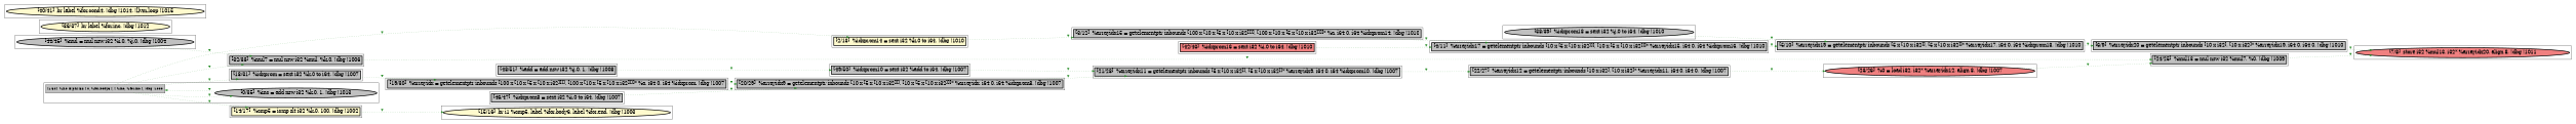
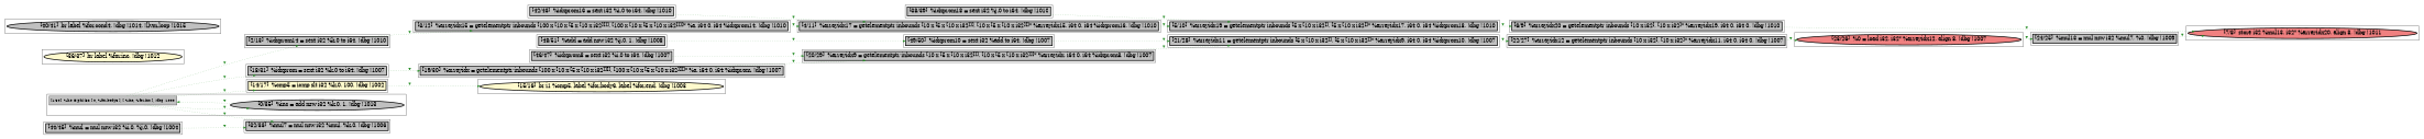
  digraph {
    rankdir=LR
    node [fillcolor=grey fontsize=20 penwidth=3.0 shape=rectangle style=filled]
    edge [color=forestgreen fontcolor=forestgreen style=dotted]
    n1 [label="[22/27]  %arrayidx12 = getelementptr inbounds [10 x i32], [10 x i32]* %arrayidx11, i64 0, i64 0, !dbg !1007"]
    n2 [label="[18/31]  %idxprom = sext i32 %k.0 to i64, !dbg !1007"]
    n3 [label="[32/33]  %mul7 = mul nsw i32 %mul, %k.0, !dbg !1006"]
    n4 [fillcolor=lemonchiffon label="[36/37]  br label %for.inc, !dbg !1012" shape=ellipse]
    n5 [fillcolor=lightcoral label="[23/26]  %0 = load i32, i32* %arrayidx12, align 8, !dbg !1007" shape=ellipse]
-   n6 [label="[38/39]  %idxprom18 = sext i32 %j.0 to i64, !dbg !1010" shape=ellipse]
+   n6 [label="[38/39]  %idxprom18 = sext i32 %j.0 to i64, !dbg !1010"]
    n7 [label="[6/9]  %arrayidx20 = getelementptr inbounds [10 x i32], [10 x i32]* %arrayidx19, i64 0, i64 0, !dbg !1010"]
-   n8 [fillcolor=lemonchiffon label="[2/13]  %idxprom14 = sext i32 %k.0 to i64, !dbg !1010"]
+   n8 [label="[2/13]  %idxprom14 = sext i32 %k.0 to i64, !dbg !1010"]
    n9 [label="[3/12]  %arrayidx15 = getelementptr inbounds [100 x [10 x [5 x [10 x i32]]]], [100 x [10 x [5 x [10 x i32]]]]* %a, i64 0, i64 %idxprom14, !dbg !1010"]
    n10 [label="[5/10]  %arrayidx19 = getelementptr inbounds [5 x [10 x i32]], [5 x [10 x i32]]* %arrayidx17, i64 0, i64 %idxprom18, !dbg !1010"]
    n11 [label="[4/11]  %arrayidx17 = getelementptr inbounds [10 x [5 x [10 x i32]]], [10 x [5 x [10 x i32]]]* %arrayidx15, i64 0, i64 %idxprom16, !dbg !1010"]
    n12 [fillcolor=lemonchiffon label="[15/16]  br i1 %cmp5, label %for.body6, label %for.end, !dbg !1003" shape=ellipse]
    n13 [fillcolor=lightcoral label="[7/8]  store i32 %mul13, i32* %arrayidx20, align 8, !dbg !1011" shape=ellipse]
    n14 [label="[24/25]  %mul13 = mul nsw i32 %mul7, %0, !dbg !1009"]
    n15 [label="[19/30]  %arrayidx = getelementptr inbounds [100 x [10 x [5 x [10 x i32]]]], [100 x [10 x [5 x [10 x i32]]]]* %a, i64 0, i64 %idxprom, !dbg !1007"]
-   n16 [fillcolor=lightcoral label="[42/43]  %idxprom16 = sext i32 %i.0 to i64, !dbg !1010"]
+   n16 [label="[42/43]  %idxprom16 = sext i32 %i.0 to i64, !dbg !1010"]
    n17 [label="[49/50]  %idxprom10 = sext i32 %add to i64, !dbg !1007"]
    n18 [label="[46/47]  %idxprom8 = sext i32 %i.0 to i64, !dbg !1007"]
-   n19 [label="[44/45]  %mul = mul nsw i32 %i.0, %j.0, !dbg !1004" shape=ellipse]
+   n19 [label="[44/45]  %mul = mul nsw i32 %i.0, %j.0, !dbg !1004"]
    n20 [label="[1/34]  %k.0 = phi i32 [ 0, %for.body3 ], [ %inc, %for.inc ], !dbg !1000" fontsize="" penwidth=""]
    n21 [label="[0/35]  %inc = add nsw i32 %k.0, 1, !dbg !1013" shape=ellipse]
    n22 [fillcolor=lemonchiffon label="[14/17]  %cmp5 = icmp slt i32 %k.0, 100, !dbg !1002"]
    n23 [label="[48/51]  %add = add nsw i32 %j.0, 1, !dbg !1008"]
    n24 [label="[20/29]  %arrayidx9 = getelementptr inbounds [10 x [5 x [10 x i32]]], [10 x [5 x [10 x i32]]]* %arrayidx, i64 0, i64 %idxprom8, !dbg !1007"]
-   n25 [fillcolor=lemonchiffon label="[40/41]  br label %for.cond4, !dbg !1014, !llvm.loop !1015" shape=ellipse]
+   n25 [label="[40/41]  br label %for.cond4, !dbg !1014, !llvm.loop !1015" shape=ellipse]
    n26 [label="[21/28]  %arrayidx11 = getelementptr inbounds [5 x [10 x i32]], [5 x [10 x i32]]* %arrayidx9, i64 0, i64 %idxprom10, !dbg !1007"]
    subgraph cluster_1 {
      n1
    }
    subgraph cluster_2 {
      n2
    }
    subgraph cluster_3 {
      n3
    }
    subgraph cluster_4 {
      n4
    }
    subgraph cluster_5 {
      n5
    }
    subgraph cluster_6 {
      n6
    }
    subgraph cluster_7 {
      n7
    }
    subgraph cluster_8 {
      n8
    }
    subgraph cluster_9 {
      n9
    }
    subgraph cluster_10 {
      n10
    }
    subgraph cluster_11 {
      n11
    }
    subgraph cluster_12 {
      n12
    }
    subgraph cluster_13 {
      n13
    }
    subgraph cluster_14 {
      n14
    }
    subgraph cluster_15 {
      n15
    }
    subgraph cluster_16 {
      n16
    }
    subgraph cluster_17 {
      n17
    }
    subgraph cluster_18 {
      n18
    }
    subgraph cluster_19 {
      n19
    }
    subgraph cluster_20 {
      n20
      n21
    }
    subgraph cluster_21 {
      n22
    }
    subgraph cluster_22 {
      n23
    }
    subgraph cluster_23 {
      n24
    }
    subgraph cluster_24 {
      n25
    }
    subgraph cluster_25 {
      n26
    }
    n1 -> n5 [label=T]
    n2 -> n15 [label=T]
-   n3 -> n14 [label=T]
    n5 -> n14 [label=T]
    n6 -> n10 [label=T]
    n7 -> n13 [label=T]
    n8 -> n9 [label=T]
    n9 -> n11 [label=T]
    n10 -> n7 [label=T]
    n11 -> n10 [label=T]
    n14 -> n13 [label=T]
    n15 -> n24 [label=T]
    n16 -> n11 [label=T]
    n17 -> n26 [label=T]
    n18 -> n24 [label=T]
    n19 -> n3 [label=T]
    n20 -> n2 [label=T]
    n20 -> n3 [label=T]
    n20 -> n8 [label=T]
    n20 -> n21 [label=T]
    n20 -> n22 [label=T]
    n21 -> n20 [label=T]
    n22 -> n12 [label=T]
    n23 -> n17 [label=T]
    n24 -> n26 [label=T]
    n26 -> n1 [label=T]
  }
